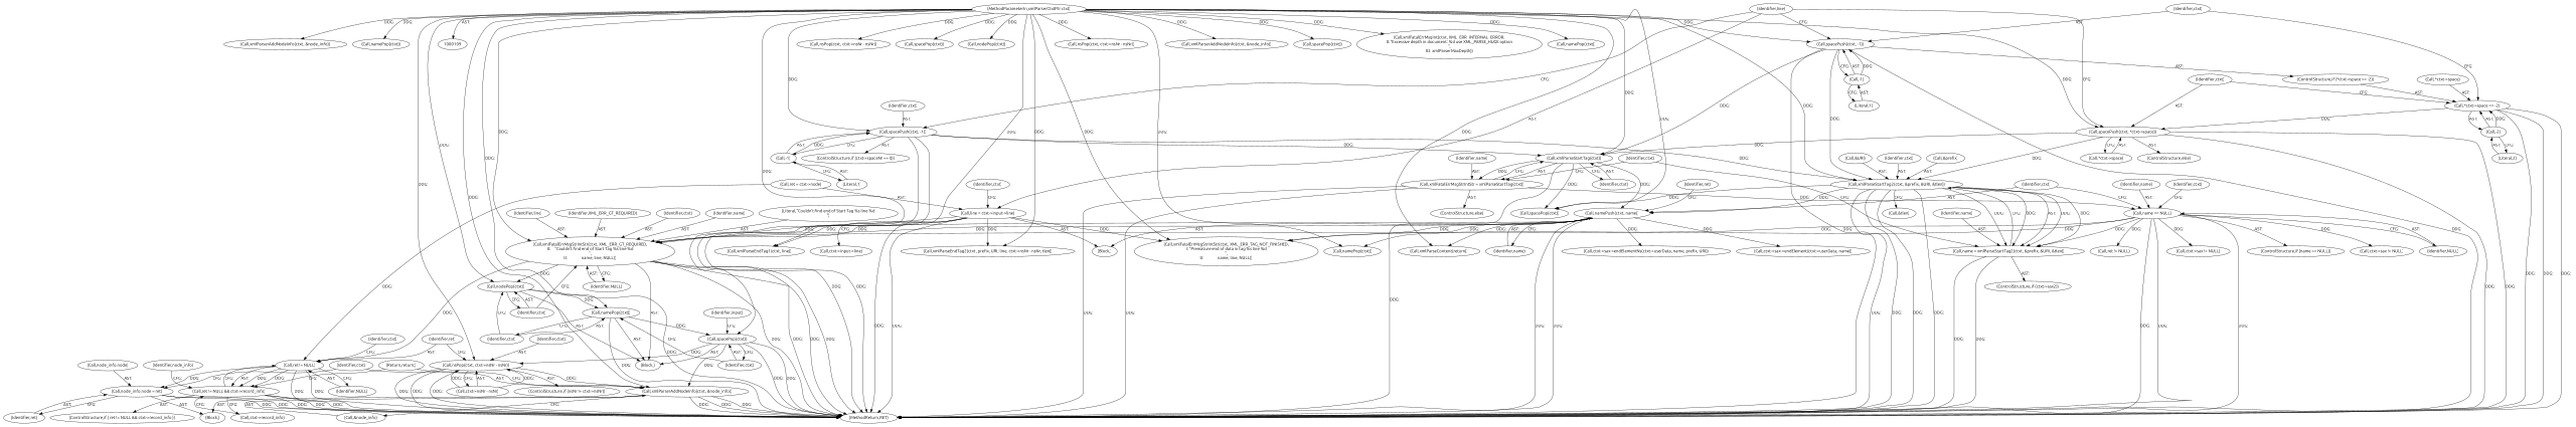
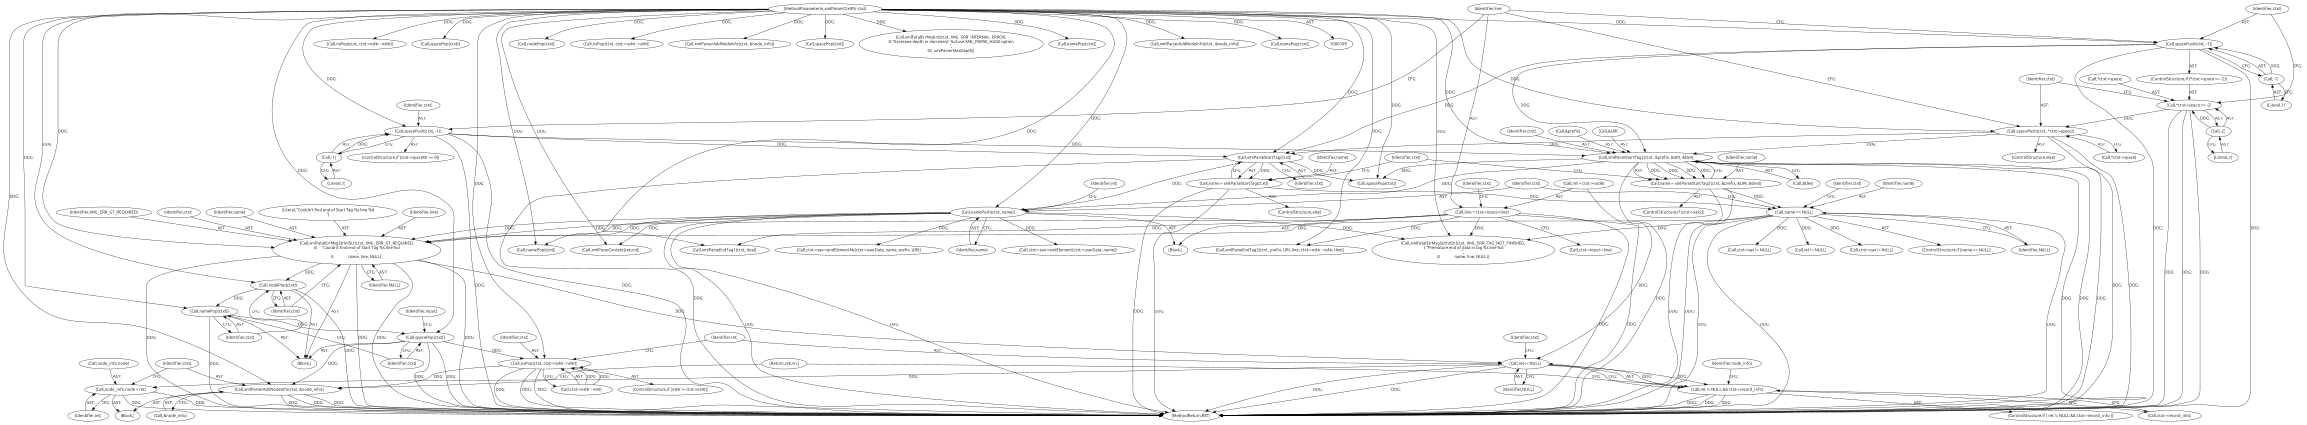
  digraph {
    fontname=Ubuntu
    node [fontname=Ubuntu]
    edge [fontname=Ubuntu]
    n1 [label="(Call,xmlFatalErrMsgStrIntStr(ctxt, XML_ERR_GT_REQUIRED,\n\t\t     \"Couldn't find end of Start Tag %s line %d\n\",\n\t\t                name, line, NULL))"]
    n2 [label="(Call,nodePop(ctxt))"]
    n3 [label="(Call,ret != NULL)"]
    n4 [label="(Block,)"]
    n5 [label="(Identifier,NULL)"]
    n6 [label="(MethodReturn,RET)"]
    n7 [label="(Call,namePop(ctxt))"]
    n8 [label="(Identifier,ctxt)"]
    n9 [label="(Call,ret != NULL && ctxt->record_info)"]
    n10 [label="(Call,node_info.node = ret)"]
    n11 [label="(Identifier,NULL)"]
    n12 [label="(Call,namePush(ctxt, name))"]
    n13 [label="(Call,ctxt->sax->endElement(ctxt->userData, name))"]
    n14 [label="(Identifier,name)"]
    n15 [label="(Call,xmlFatalErrMsgStrIntStr(ctxt, XML_ERR_TAG_NOT_FINISHED,\n \t \"Premature end of data in tag %s line %d\n\",\n\t\t                name, line, NULL))"]
    n16 [label="(Call,xmlParseContent(return))"]
    n17 [label="(Call,ctxt->sax->endElementNs(ctxt->userData, name, prefix, URI))"]
    n18 [label="(Call,namePop(ctxt))"]
    n19 [label="(Block,)"]
    n20 [label="(Call,xmlParseStartTag2(ctxt, &prefix, &URI, &tlen))"]
    n21 [label="(Call,name = xmlParseStartTag2(ctxt, &prefix, &URI, &tlen))"]
    n22 [label="(Call,spacePop(ctxt))"]
    n23 [label="(Call,&tlen)"]
    n24 [label="(Call,name == NULL)"]
    n25 [label="(ControlStructure,if (ctxt->sax2))"]
    n26 [label="(Call,spacePush(ctxt, -1))"]
    n27 [label="(Call,-1)"]
    n28 [label="(Call,xmlParseStartTag(ctxt))"]
    n29 [label="(ControlStructure,if (*ctxt->space == -2))"]
    n30 [label="(Literal,1)"]
-   n31 [label="(Call,xmlFatalErrMsgStrIntStr = xmlParseStartTag(ctxt))"]
+   n31 [label="(Call,name = xmlParseStartTag(ctxt))"]
    n32 [label="(Identifier,ctxt)"]
    n33 [label="(Call,*ctxt->space == -2)"]
    n34 [label="(MethodParameterIn,xmlParserCtxtPtr ctxt)"]
    n35 [label="(Call,spacePush(ctxt, -1))"]
    n36 [label="(Call,spacePush(ctxt, *ctxt->space))"]
    n37 [label="(Call,spacePop(ctxt))"]
    n38 [label="(Call,nsPop(ctxt, ctxt->nsNr - nsNr))"]
    n39 [label="(Call,xmlParserAddNodeInfo(ctxt, &node_info))"]
    n40 [label="(Call,nsPop(ctxt, ctxt->nsNr - nsNr))"]
    n41 [label="(Call,spacePop(ctxt))"]
    n42 [label="(Call,xmlParseEndTag2(ctxt, prefix, URI, line, ctxt->nsNr - nsNr, tlen))"]
    n43 [label="(Call,xmlParseEndTag1(ctxt, line))"]
    n44 [label="(Call,nodePop(ctxt))"]
    n45 [label="(Call,nsPop(ctxt, ctxt->nsNr - nsNr))"]
    n46 [label="(Call,xmlParserAddNodeInfo(ctxt, &node_info))"]
    n47 [label="(Call,spacePop(ctxt))"]
    n48 [label="(Call,xmlFatalErrMsgInt(ctxt, XML_ERR_INTERNAL_ERROR,\n\t\t \"Excessive depth in document: %d use XML_PARSE_HUGE option\n\",\n\t\t\t  xmlParserMaxDepth))"]
    n49 [label="(Call,namePop(ctxt))"]
    n50 [label="(Call,xmlParserAddNodeInfo(ctxt, &node_info))"]
    n51 [label="(Call,namePop(ctxt))"]
    1000109
    n53 [label="(Call,-1)"]
    n54 [label="(ControlStructure,if (ctxt->spaceNr == 0))"]
    n55 [label="(ControlStructure,else)"]
    n56 [label="(Call,*ctxt->space)"]
    n57 [label="(Identifier,ctxt)"]
    n58 [label="(Identifier,ctxt)"]
    n59 [label="(Call,ctxt->nsNr - nsNr)"]
    n60 [label="(ControlStructure,if (nsNr != ctxt->nsNr))"]
    n61 [label="(Block,)"]
    n62 [label="(Call,&node_info)"]
    n63 [label="(Literal,1)"]
    n64 [label="(Call,-2)"]
    n65 [label="(Literal,2)"]
    n66 [label="(ControlStructure,else)"]
    n67 [label="(Call,ctxt->sax != NULL)"]
    n68 [label="(Identifier,NULL)"]
    n69 [label="(Call,ret != NULL)"]
    n70 [label="(Call,ctxt->sax != NULL)"]
    n71 [label="(ControlStructure,if (name == NULL))"]
    n72 [label="(Call,line = ctxt->input->line)"]
    n73 [label="(Call,ctxt->input->line)"]
    n74 [label="(Call,ctxt->record_info)"]
    n75 [label="(ControlStructure,if ( ret != NULL && ctxt->record_info ))"]
    n76 [label="(Identifier,ret)"]
    n77 [label="(Identifier,name)"]
    n78 [label="(Identifier,ctxt)"]
    n79 [label="(Identifier,ctxt)"]
    n80 [label="(Identifier,node_info)"]
    n81 [label="(Identifier,ctxt)"]
    n82 [label="(Identifier,line)"]
    n83 [label="(Identifier,ctxt)"]
    n84 [label="(Identifier,ctxt)"]
    n85 [label="(Identifier,XML_ERR_GT_REQUIRED)"]
    n86 [label="(Return,return;)"]
    n87 [label="(Identifier,ctxt)"]
    n88 [label="(Identifier,ret)"]
    n89 [label="(Identifier,name)"]
    n90 [label="(Identifier,ret)"]
    n91 [label="(Identifier,ctxt)"]
    n92 [label="(Identifier,ctxt)"]
    n93 [label="(Identifier,ctxt)"]
    n94 [label="(Call,&prefix)"]
    n95 [label="(Identifier,line)"]
    n96 [label="(Identifier,ctxt)"]
    n97 [label="(Identifier,ctxt)"]
    n98 [label="(Identifier,ctxt)"]
    n99 [label="(Call,node_info.node)"]
    n100 [label="(Call,&URI)"]
    n101 [label="(Call,ret = ctxt->node)"]
    n102 [label="(Identifier,name)"]
    n103 [label="(Identifier,input)"]
    n104 [label="(Call,*ctxt->space)"]
    n105 [label="(Identifier,name)"]
    n106 [label="(Literal,\"Couldn't find end of Start Tag %s line %d\n\")"]
    n1 -> n2 [label="DDG: "]
    n1 -> n3 [label="DDG: "]
    n1 -> n4 [label="AST: "]
    n1 -> n5 [label="CFG: "]
    n1 -> n6 [label="DDG: "]
    n1 -> n6 [label="DDG: "]
    n1 -> n6 [label="DDG: "]
    n1 -> n6 [label="DDG: "]
    n2 -> n4 [label="AST: "]
    n2 -> n6 [label="DDG: "]
    n2 -> n7 [label="DDG: "]
    n2 -> n8 [label="CFG: "]
    n3 -> n6 [label="DDG: "]
    n3 -> n6 [label="DDG: "]
    n3 -> n9 [label="AST: "]
    n3 -> n9 [label="DDG: "]
    n3 -> n9 [label="DDG: "]
    n3 -> n10 [label="DDG: "]
    n3 -> n11 [label="CFG: "]
    n5 -> n1 [label="AST: "]
    n7 -> n4 [label="AST: "]
    n7 -> n6 [label="DDG: "]
    n7 -> n37 [label="DDG: "]
    n7 -> n57 [label="CFG: "]
    n8 -> n1 [label="CFG: "]
    n8 -> n2 [label="AST: "]
    n9 -> n3 [label="CFG: "]
    n9 -> n6 [label="DDG: "]
    n9 -> n6 [label="DDG: "]
    n9 -> n6 [label="DDG: "]
    n9 -> n74 [label="CFG: "]
    n9 -> n75 [label="AST: "]
    n10 -> n6 [label="DDG: "]
    n10 -> n6 [label="DDG: "]
    n10 -> n61 [label="AST: "]
    n10 -> n76 [label="CFG: "]
    n11 -> n3 [label="AST: "]
    n12 -> n1 [label="DDG: "]
    n12 -> n1 [label="DDG: "]
    n12 -> n6 [label="DDG: "]
    n12 -> n6 [label="DDG: "]
    n12 -> n13 [label="DDG: "]
    n12 -> n14 [label="CFG: "]
    n12 -> n15 [label="DDG: "]
    n12 -> n16 [label="DDG: "]
    n12 -> n17 [label="DDG: "]
    n12 -> n18 [label="DDG: "]
    n12 -> n19 [label="AST: "]
    n14 -> n12 [label="AST: "]
    n20 -> n6 [label="DDG: "]
    n20 -> n6 [label="DDG: "]
    n20 -> n6 [label="DDG: "]
    n20 -> n6 [label="DDG: "]
    n20 -> n12 [label="DDG: "]
    n20 -> n21 [label="AST: "]
    n20 -> n21 [label="DDG: "]
    n20 -> n21 [label="DDG: "]
    n20 -> n21 [label="DDG: "]
    n20 -> n21 [label="DDG: "]
    n20 -> n22 [label="DDG: "]
    n20 -> n23 [label="CFG: "]
    n21 -> n6 [label="DDG: "]
    n21 -> n6 [label="DDG: "]
    n21 -> n20 [label="CFG: "]
-   n24 -> n21 [label="DDG: "]
+   n21 -> n24 [label="DDG: "]
    n21 -> n25 [label="AST: "]
+   n23 -> n20 [label="AST: "]
    n24 -> n1 [label="DDG: "]
    n24 -> n6 [label="DDG: "]
    n24 -> n6 [label="DDG: "]
    n24 -> n6 [label="DDG: "]
    n24 -> n15 [label="DDG: "]
    n24 -> n67 [label="DDG: "]
    n24 -> n68 [label="CFG: "]
    n24 -> n69 [label="DDG: "]
    n24 -> n70 [label="DDG: "]
    n24 -> n71 [label="AST: "]
    n26 -> n6 [label="DDG: "]
    n26 -> n6 [label="DDG: "]
    n26 -> n20 [label="DDG: "]
    n26 -> n27 [label="CFG: "]
    n26 -> n28 [label="DDG: "]
    n26 -> n29 [label="AST: "]
    n27 -> n26 [label="AST: "]
    n27 -> n26 [label="DDG: "]
    n27 -> n30 [label="CFG: "]
    n28 -> n6 [label="DDG: "]
    n28 -> n12 [label="DDG: "]
    n28 -> n22 [label="DDG: "]
    n28 -> n31 [label="AST: "]
    n28 -> n31 [label="DDG: "]
    n28 -> n32 [label="CFG: "]
    n29 -> n33 [label="AST: "]
    n30 -> n27 [label="AST: "]
    n31 -> n6 [label="DDG: "]
    n31 -> n6 [label="DDG: "]
    n31 -> n24 [label="DDG: "]
    n31 -> n28 [label="CFG: "]
    n31 -> n66 [label="AST: "]
    n32 -> n28 [label="AST: "]
    n33 -> n6 [label="DDG: "]
    n33 -> n6 [label="DDG: "]
    n33 -> n6 [label="DDG: "]
    n33 -> n36 [label="DDG: "]
    n33 -> n64 [label="AST: "]
    n34 -> n1 [label="DDG: "]
    n34 -> n2 [label="DDG: "]
    n34 -> n7 [label="DDG: "]
+   n34 -> n12 [label="DDG: "]
    n34 -> n15 [label="DDG: "]
    n34 -> n16 [label="DDG: "]
    n34 -> n18 [label="DDG: "]
    n34 -> n20 [label="DDG: "]
    n34 -> n22 [label="DDG: "]
    n34 -> n26 [label="DDG: "]
    n34 -> n28 [label="DDG: "]
    n34 -> n35 [label="DDG: "]
    n34 -> n36 [label="DDG: "]
    n34 -> n37 [label="DDG: "]
    n34 -> n38 [label="DDG: "]
    n34 -> n39 [label="DDG: "]
    n34 -> n40 [label="DDG: "]
    n34 -> n41 [label="DDG: "]
    n34 -> n42 [label="DDG: "]
    n34 -> n43 [label="DDG: "]
    n34 -> n44 [label="DDG: "]
    n34 -> n45 [label="DDG: "]
    n34 -> n46 [label="DDG: "]
    n34 -> n47 [label="DDG: "]
    n34 -> n48 [label="DDG: "]
    n34 -> n49 [label="DDG: "]
    n34 -> n50 [label="DDG: "]
    n34 -> n51 [label="DDG: "]
    n34 -> 1000109 [label="AST: "]
    n35 -> n6 [label="DDG: "]
    n35 -> n6 [label="DDG: "]
    n35 -> n20 [label="DDG: "]
    n35 -> n28 [label="DDG: "]
    n35 -> n53 [label="CFG: "]
    n35 -> n54 [label="AST: "]
    n36 -> n6 [label="DDG: "]
    n36 -> n6 [label="DDG: "]
    n36 -> n20 [label="DDG: "]
    n36 -> n28 [label="DDG: "]
    n36 -> n55 [label="AST: "]
    n36 -> n56 [label="CFG: "]
    n37 -> n4 [label="AST: "]
    n37 -> n6 [label="DDG: "]
    n37 -> n6 [label="DDG: "]
    n37 -> n38 [label="DDG: "]
    n37 -> n39 [label="DDG: "]
    n37 -> n58 [label="CFG: "]
    n38 -> n6 [label="DDG: "]
    n38 -> n6 [label="DDG: "]
    n38 -> n6 [label="DDG: "]
    n38 -> n39 [label="DDG: "]
    n38 -> n59 [label="CFG: "]
    n38 -> n60 [label="AST: "]
    n39 -> n6 [label="DDG: "]
    n39 -> n6 [label="DDG: "]
    n39 -> n6 [label="DDG: "]
    n39 -> n61 [label="AST: "]
    n39 -> n62 [label="CFG: "]
    n53 -> n35 [label="AST: "]
    n53 -> n35 [label="DDG: "]
    n53 -> n63 [label="CFG: "]
    n56 -> n36 [label="AST: "]
    n57 -> n2 [label="CFG: "]
    n57 -> n7 [label="AST: "]
    n58 -> n7 [label="CFG: "]
    n58 -> n37 [label="AST: "]
    n59 -> n38 [label="AST: "]
    n59 -> n38 [label="DDG: "]
    n59 -> n38 [label="DDG: "]
    n62 -> n39 [label="AST: "]
    n63 -> n53 [label="AST: "]
    n64 -> n33 [label="AST: "]
    n64 -> n33 [label="DDG: "]
    n64 -> n65 [label="CFG: "]
    n65 -> n64 [label="AST: "]
    n68 -> n24 [label="AST: "]
    n72 -> n1 [label="DDG: "]
    n72 -> n6 [label="DDG: "]
    n72 -> n6 [label="DDG: "]
    n72 -> n15 [label="DDG: "]
    n72 -> n19 [label="AST: "]
    n72 -> n42 [label="DDG: "]
    n72 -> n43 [label="DDG: "]
    n72 -> n73 [label="CFG: "]
    n74 -> n9 [label="CFG: "]
    n76 -> n10 [label="AST: "]
    n77 -> n21 [label="AST: "]
    n78 -> n3 [label="CFG: "]
    n79 -> n38 [label="AST: "]
    n80 -> n9 [label="CFG: "]
    n81 -> n72 [label="CFG: "]
    n82 -> n1 [label="AST: "]
    n83 -> n33 [label="CFG: "]
    n83 -> n36 [label="AST: "]
    n84 -> n20 [label="AST: "]
    n85 -> n1 [label="AST: "]
    n86 -> n9 [label="CFG: "]
    n86 -> n39 [label="CFG: "]
    n87 -> n35 [label="AST: "]
    n88 -> n12 [label="CFG: "]
    n89 -> n24 [label="AST: "]
    n90 -> n3 [label="AST: "]
    n90 -> n38 [label="CFG: "]
    n91 -> n10 [label="CFG: "]
    n91 -> n39 [label="AST: "]
    n92 -> n21 [label="CFG: "]
    n92 -> n31 [label="CFG: "]
    n93 -> n1 [label="AST: "]
    n94 -> n20 [label="AST: "]
    n95 -> n26 [label="CFG: "]
    n95 -> n35 [label="CFG: "]
    n95 -> n36 [label="CFG: "]
    n95 -> n72 [label="AST: "]
    n96 -> n12 [label="AST: "]
    n96 -> n24 [label="CFG: "]
    n97 -> n24 [label="CFG: "]
    n98 -> n26 [label="AST: "]
    n98 -> n33 [label="CFG: "]
    n99 -> n10 [label="AST: "]
    n100 -> n20 [label="AST: "]
    n101 -> n3 [label="DDG: "]
    n101 -> n72 [label="AST: "]
    n102 -> n1 [label="AST: "]
    n103 -> n37 [label="CFG: "]
    n104 -> n33 [label="AST: "]
    n105 -> n31 [label="AST: "]
    n106 -> n1 [label="AST: "]
  }
